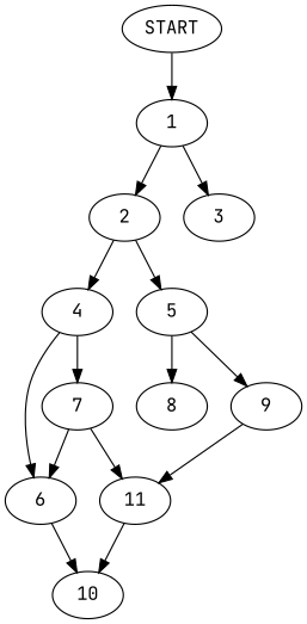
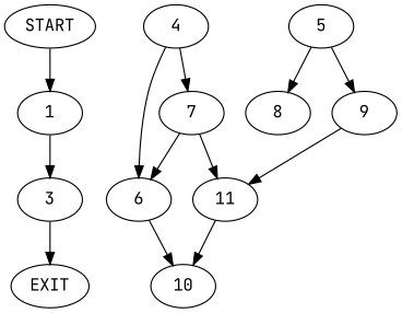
  digraph {
    fontname="JetBrains Mono"
    node [fontname="JetBrains Mono"]
    edge [fontname="JetBrains Mono"]
    n1 [label=START]
    1
-   2
    3
+   n5 [label=EXIT]
    4
    5
    6
    7
    8
    9
    10
    11
    n1 -> 1
-   1 -> 2
    1 -> 3
-   2 -> 4
-   2 -> 5
+   3 -> n5
    4 -> 6
    4 -> 7
    5 -> 8
    5 -> 9
    6 -> 10
    7 -> 6
    7 -> 11
    9 -> 11
    11 -> 10
  }
